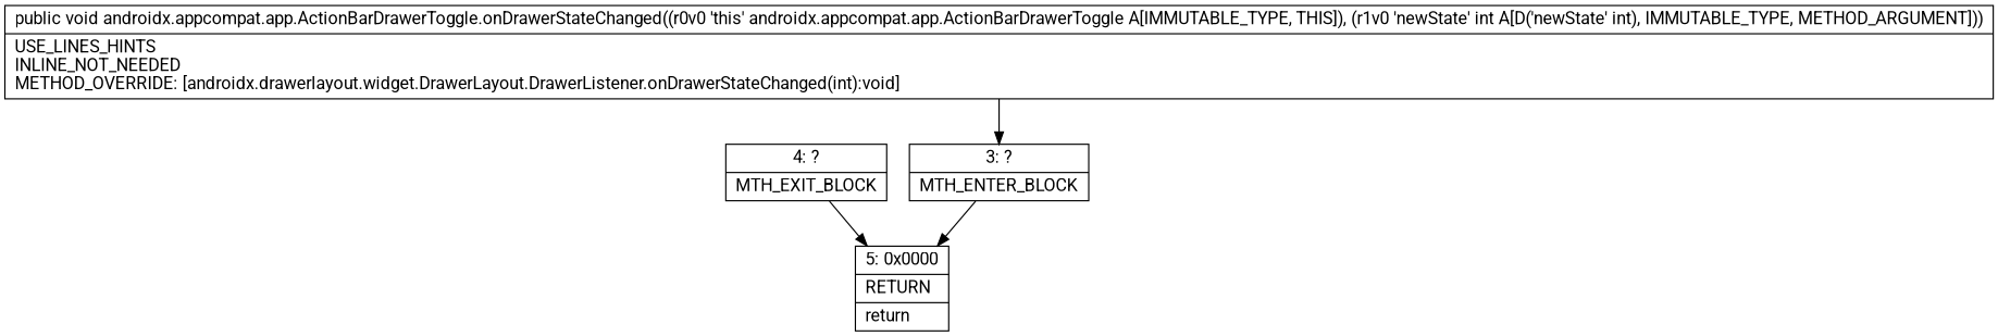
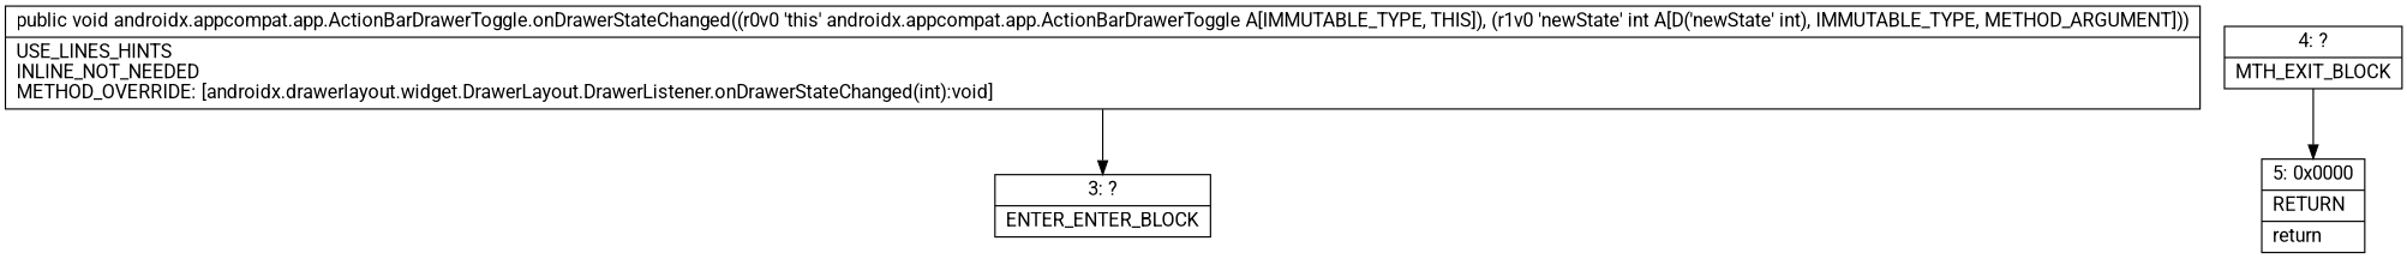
  digraph {
    fontname=Roboto
    node [fontname=Roboto shape=record]
    edge [fontname=Roboto]
-   n1 [label="{3\:\ ?|MTH_ENTER_BLOCK\l}"]
+   n1 [label="{3\:\ ?|ENTER_ENTER_BLOCK\l}"]
    n2 [label="{5\:\ 0x0000|RETURN\l|return\l}"]
    n3 [label="{4\:\ ?|MTH_EXIT_BLOCK\l}"]
    n4 [label="{public void androidx.appcompat.app.ActionBarDrawerToggle.onDrawerStateChanged((r0v0 'this' androidx.appcompat.app.ActionBarDrawerToggle A[IMMUTABLE_TYPE, THIS]), (r1v0 'newState' int A[D('newState' int), IMMUTABLE_TYPE, METHOD_ARGUMENT]))  | USE_LINES_HINTS\lINLINE_NOT_NEEDED\lMETHOD_OVERRIDE: [androidx.drawerlayout.widget.DrawerLayout.DrawerListener.onDrawerStateChanged(int):void]\l}"]
-   n1 -> n2
    n3 -> n2
    n4 -> n1
  }
